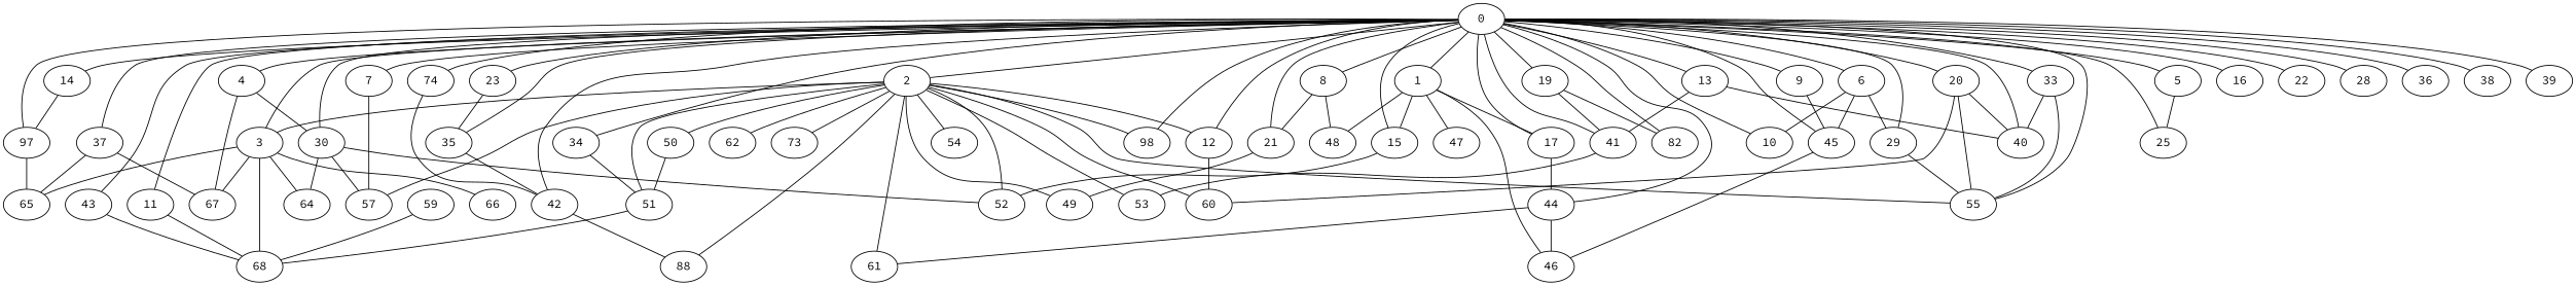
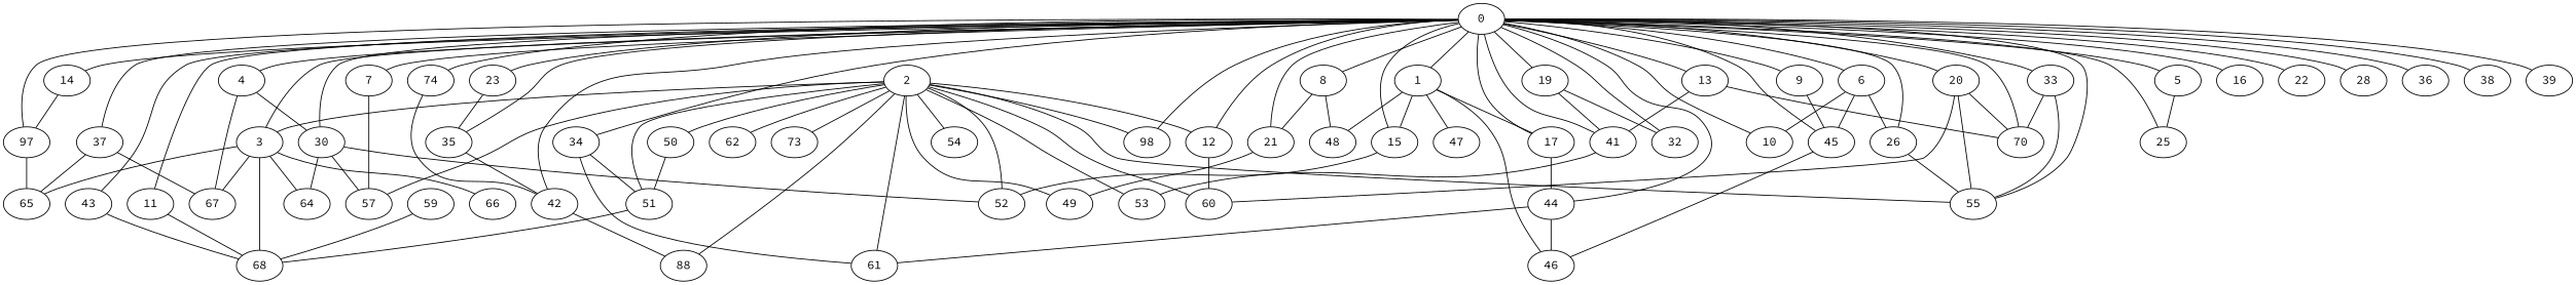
  graph {
    fontname="Source Code Pro"
    node [fontname="Source Code Pro"]
    edge [fontname="Source Code Pro"]
    0
    1
    2
    3
    4
    5
    6
    7
    8
    9
    10
    11
    12
    13
    14
    15
    16
    17
    n19 [label=98]
    19
    20
    21
    22
    23
    n25 [label=74]
    25
-   26 [label=29]
+   26
    n28 [label=97]
    28
    30
-   32 [label=82]
+   32
    33
    34
    35
    36
    37
    38
    39
-   40
+   40 [label=70]
    41
    42
    43
    44
    45
    55
    48
    46
    47
    49
    50
    51
    52
    53
    54
    57
    n56 [label=88]
    60
    61
    62
    n60 [label=73]
    64
    66
    67
    68
    65
    59
    0 -- 1
-   0 -- 2
    0 -- 3
    0 -- 4
    0 -- 5
    0 -- 6
    0 -- 7
    0 -- 8
    0 -- 9
    0 -- 10
    0 -- 11
    0 -- 12
    0 -- 13
    0 -- 14
    0 -- 15
    0 -- 16
    0 -- 17
    0 -- n19
    0 -- 19
    0 -- 20
    0 -- 21
    0 -- 22
    0 -- 23
    0 -- n25
    0 -- 25
    0 -- 26
    0 -- n28
    0 -- 28
    0 -- 30
    0 -- 32
    0 -- 33
    0 -- 34
    0 -- 35
    0 -- 36
    0 -- 37
    0 -- 38
    0 -- 39
    0 -- 40
    0 -- 41
    0 -- 42
    0 -- 43
    0 -- 44
    0 -- 45
    0 -- 55
    1 -- 15
    1 -- 17
    1 -- 48
    1 -- 46
    1 -- 47
    2 -- 3
    2 -- 12
    2 -- n19
    2 -- 55
    2 -- 49
    2 -- 50
    2 -- 51
    2 -- 52
    2 -- 53
    2 -- 54
    2 -- 57
    2 -- n56
    2 -- 60
    2 -- 61
    2 -- 62
    2 -- n60
    3 -- 64
    3 -- 66
    3 -- 67
    3 -- 68
    3 -- 65
    4 -- 30
    4 -- 67
    5 -- 25
    6 -- 10
    6 -- 26
    6 -- 45
    7 -- 57
    8 -- 21
    8 -- 48
    9 -- 45
    11 -- 68
    12 -- 60
    13 -- 40
    13 -- 41
    14 -- n28
    15 -- 52
    17 -- 44
    19 -- 32
    19 -- 41
    20 -- 40
    20 -- 55
    20 -- 60
    21 -- 49
    23 -- 35
    n25 -- 42
    26 -- 55
    n28 -- 65
    30 -- 52
    30 -- 57
    30 -- 64
    33 -- 40
    33 -- 55
    34 -- 51
+   34 -- 61
    35 -- 42
    37 -- 67
    37 -- 65
    41 -- 53
    42 -- n56
    43 -- 68
    44 -- 46
    44 -- 61
    45 -- 46
    50 -- 51
    51 -- 68
    59 -- 68
  }
